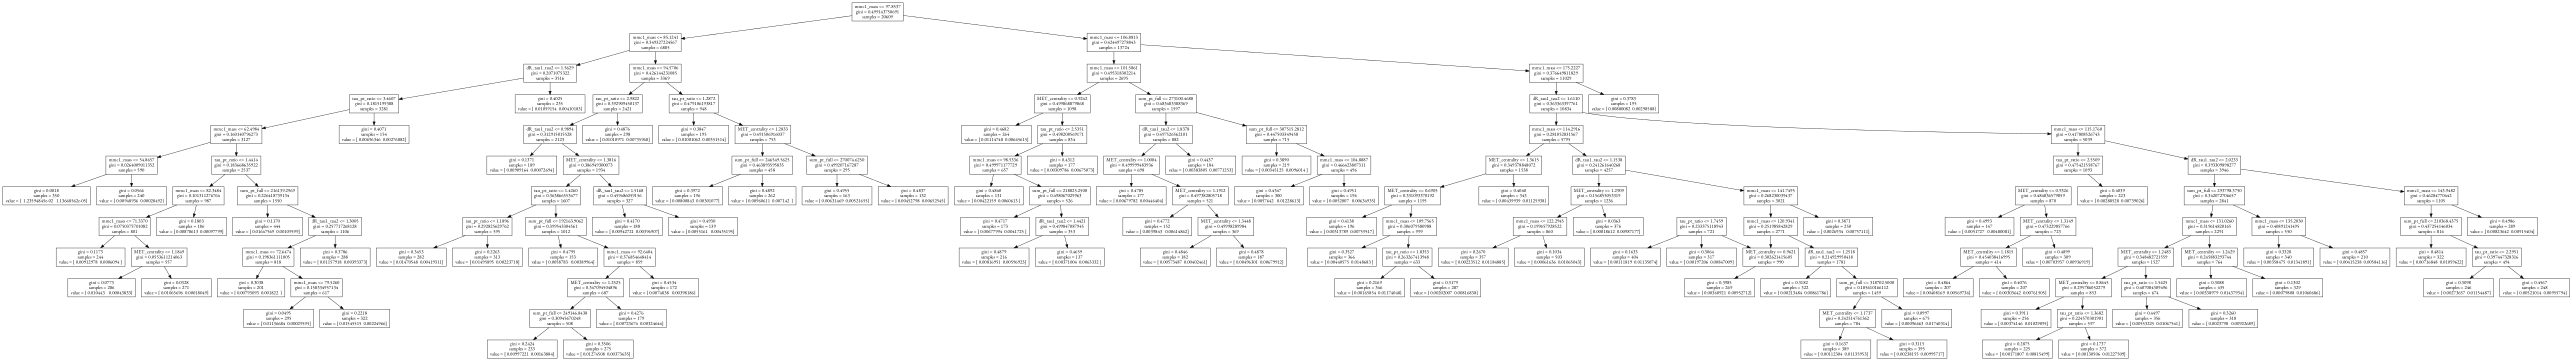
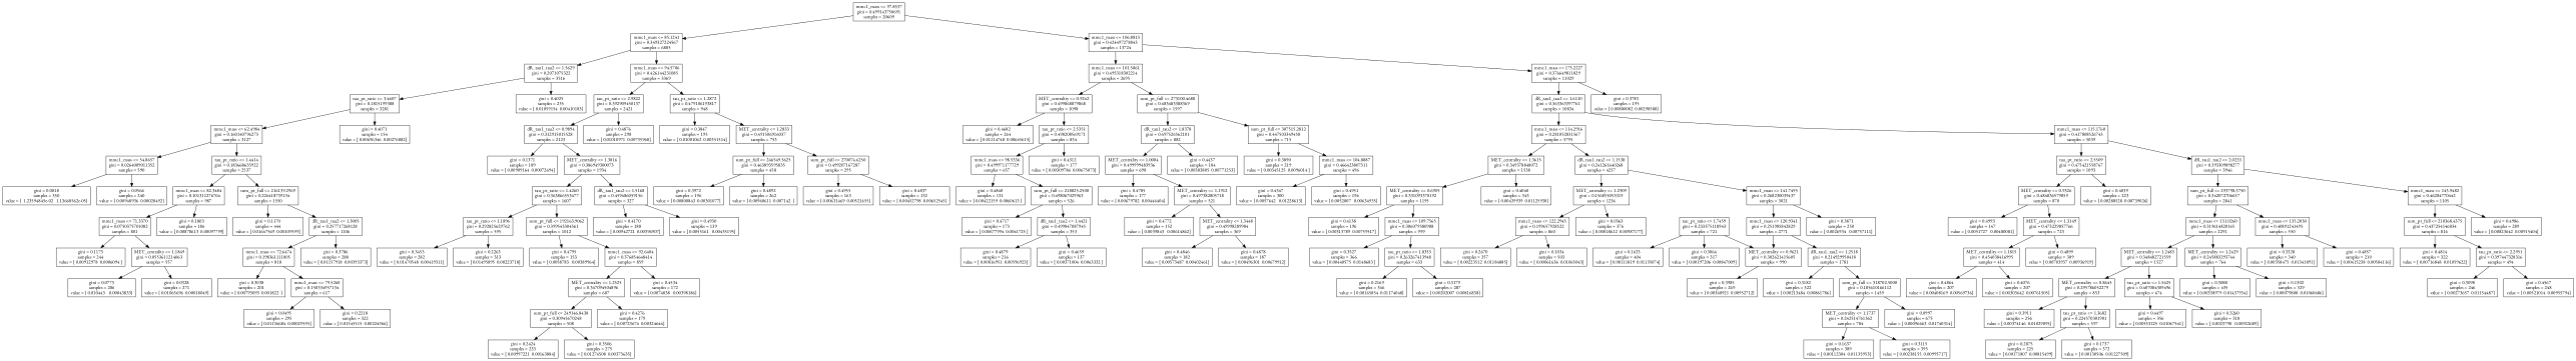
  digraph {
    fontname="EB Garamond"
    node [fontname="EB Garamond" shape=box]
    edge [fontname="EB Garamond"]
    n1 [label="mmc1_mass <= 97.8537\ngini = 0.499143750691\nsamples = 20609"]
    n2 [label="mmc1_mass <= 85.1241\ngini = 0.349327224567\nsamples = 6885"]
    n3 [label="mmc1_mass <= 106.8813\ngini = 0.424497278843\nsamples = 13724"]
    n4 [label="dR_tau1_tau2 <= 1.5629\ngini = 0.2071075322\nsamples = 3516"]
    n5 [label="mmc1_mass <= 94.5706\ngini = 0.426144231085\nsamples = 3369"]
    n6 [label="mmc1_mass <= 101.5861\ngini = 0.495318302214\nsamples = 2695"]
    n7 [label="mmc1_mass <= 175.2227\ngini = 0.376649811829\nsamples = 11029"]
    n8 [label="tau_pt_ratio <= 3.4607\ngini = 0.1815199388\nsamples = 3281"]
    n9 [label="gini = 0.4025\nsamples = 235\nvalue = [ 0.01059154  0.00410183]"]
    n10 [label="tau_pt_ratio <= 2.9822\ngini = 0.392909450137\nsamples = 2421"]
    n11 [label="tau_pt_ratio <= 1.2872\ngini = 0.479106193817\nsamples = 948"]
    n12 [label="mmc1_mass <= 62.4984\ngini = 0.160140796273\nsamples = 3127"]
    n13 [label="gini = 0.4071\nsamples = 154\nvalue = [ 0.00696346  0.00276882]"]
    n14 [label="mmc1_mass <= 54.8657\ngini = 0.0264009011352\nsamples = 590"]
    n15 [label="tau_pt_ratio <= 1.4414\ngini = 0.183668635922\nsamples = 2537"]
    n16 [label="gini = 0.0018\nsamples = 350\nvalue = [  1.23594845e-02   1.13668562e-05]"]
    n17 [label="gini = 0.0566\nsamples = 240\nvalue = [ 0.00948936  0.00028492]"]
    n18 [label="mmc1_mass <= 82.3484\ngini = 0.101311276764\nsamples = 987"]
    n19 [label="sum_pt_full <= 216139.2969\ngini = 0.226418739134\nsamples = 1550"]
    n20 [label="mmc1_mass <= 71.3370\ngini = 0.0750375701082\nsamples = 801"]
    n21 [label="gini = 0.1803\nsamples = 186\nvalue = [ 0.00878613  0.00097799]"]
    n22 [label="gini = 0.1170\nsamples = 444\nvalue = [ 0.01647569  0.00109599]"]
    n23 [label="dR_tau1_tau2 <= 1.3005\ngini = 0.257717268128\nsamples = 1106"]
    n24 [label="gini = 0.1173\nsamples = 244\nvalue = [ 0.00912978  0.0006094 ]"]
    n25 [label="MET_centrality <= 1.1849\ngini = 0.0553611214063\nsamples = 557"]
    n26 [label="gini = 0.0773\nsamples = 286\nvalue = [ 0.010443    0.00043833]"]
    n27 [label="gini = 0.0328\nsamples = 271\nvalue = [ 0.01065696  0.00018049]"]
    n28 [label="mmc1_mass <= 72.6474\ngini = 0.198361111005\nsamples = 818"]
    n29 [label="gini = 0.3786\nsamples = 288\nvalue = [ 0.01157918  0.00393373]"]
    n30 [label="gini = 0.3038\nsamples = 201\nvalue = [ 0.00793093  0.001822  ]"]
    n31 [label="mmc1_mass <= 79.5260\ngini = 0.158334957134\nsamples = 617"]
    n32 [label="gini = 0.0495\nsamples = 295\nvalue = [ 0.01136684  0.00029595]"]
    n33 [label="gini = 0.2218\nsamples = 322\nvalue = [ 0.01545515  0.00224966]"]
    n34 [label="dR_tau1_tau2 <= 0.9894\ngini = 0.312915015528\nsamples = 2123"]
    n35 [label="gini = 0.4876\nsamples = 298\nvalue = [ 0.01010971  0.00735968]"]
    n36 [label="gini = 0.3847\nsamples = 195\nvalue = [ 0.01001062  0.00351514]"]
    n37 [label="MET_centrality <= 1.2833\ngini = 0.491506916037\nsamples = 753"]
    n38 [label="gini = 0.1371\nsamples = 189\nvalue = [ 0.00909164  0.00072694]"]
    n39 [label="MET_centrality <= 1.3816\ngini = 0.386949300073\nsamples = 1934"]
    n40 [label="tau_pt_ratio <= 1.4260\ngini = 0.363866553477\nsamples = 1607"]
    n41 [label="dR_tau1_tau2 <= 1.5168\ngini = 0.459486059156\nsamples = 327"]
    n42 [label="tau_pt_ratio <= 1.1896\ngini = 0.292825629762\nsamples = 595"]
    n43 [label="sum_pt_full <= 192163.9062\ngini = 0.399543304561\nsamples = 1012"]
    n44 [label="gini = 0.4170\nsamples = 188\nvalue = [ 0.00942721  0.00396907]"]
    n45 [label="gini = 0.4930\nsamples = 139\nvalue = [ 0.0055161   0.00435195]"]
    n46 [label="gini = 0.3453\nsamples = 282\nvalue = [ 0.01470548  0.00419311]"]
    n47 [label="gini = 0.2263\nsamples = 313\nvalue = [ 0.01495895  0.00223718]"]
    n48 [label="gini = 0.4795\nsamples = 153\nvalue = [ 0.0058783   0.00389964]"]
    n49 [label="mmc1_mass <= 92.6404\ngini = 0.376854648414\nsamples = 859"]
    n50 [label="MET_centrality <= 1.2525\ngini = 0.347094504896\nsamples = 687"]
    n51 [label="gini = 0.4534\nsamples = 172\nvalue = [ 0.0074838   0.00398186]"]
    n52 [label="sum_pt_full <= 249146.8438\ngini = 0.30945670248\nsamples = 508"]
    n53 [label="gini = 0.4276\nsamples = 179\nvalue = [ 0.00723674  0.00324644]"]
    n54 [label="gini = 0.2424\nsamples = 233\nvalue = [ 0.00997221  0.00163884]"]
    n55 [label="gini = 0.3506\nsamples = 275\nvalue = [ 0.01274508  0.00373635]"]
    n56 [label="sum_pt_full <= 246549.5625\ngini = 0.463893595835\nsamples = 458"]
    n57 [label="sum_pt_full <= 270074.6250\ngini = 0.499207167287\nsamples = 295"]
    n58 [label="gini = 0.3972\nsamples = 196\nvalue = [ 0.00800843  0.00301077]"]
    n59 [label="gini = 0.4892\nsamples = 262\nvalue = [ 0.00960611  0.007142  ]"]
    n60 [label="gini = 0.4955\nsamples = 163\nvalue = [ 0.00631469  0.00521655]"]
    n61 [label="gini = 0.4837\nsamples = 132\nvalue = [ 0.00452798  0.00652545]"]
    n62 [label="MET_centrality <= 0.9242\ngini = 0.499868879868\nsamples = 1098"]
    n63 [label="sum_pt_full <= 273100.4688\ngini = 0.483483388369\nsamples = 1597"]
    n64 [label="dR_tau1_tau2 <= 1.6110\ngini = 0.363363397761\nsamples = 10834"]
    n65 [label="gini = 0.3783\nsamples = 195\nvalue = [ 0.00880082  0.00298588]"]
    n66 [label="gini = 0.4682\nsamples = 264\nvalue = [ 0.01114748  0.00665615]"]
    n67 [label="tau_pt_ratio <= 2.5351\ngini = 0.498208569171\nsamples = 834"]
    n68 [label="dR_tau1_tau2 <= 1.8378\ngini = 0.497526562101\nsamples = 882"]
    n69 [label="sum_pt_full <= 307515.2812\ngini = 0.447503349458\nsamples = 715"]
    n70 [label="mmc1_mass <= 98.5336\ngini = 0.499971177729\nsamples = 657"]
    n71 [label="gini = 0.4312\nsamples = 177\nvalue = [ 0.00309786  0.00675073]"]
    n72 [label="gini = 0.4840\nsamples = 131\nvalue = [ 0.00422159  0.0060613 ]"]
    n73 [label="sum_pt_full <= 218825.2500\ngini = 0.498067029963\nsamples = 526"]
    n74 [label="gini = 0.4717\nsamples = 173\nvalue = [ 0.00677994  0.0041725 ]"]
    n75 [label="dR_tau1_tau2 <= 1.4421\ngini = 0.499847087945\nsamples = 353"]
    n76 [label="gini = 0.4879\nsamples = 216\nvalue = [ 0.00816951  0.00596923]"]
    n77 [label="gini = 0.4659\nsamples = 137\nvalue = [ 0.00371004  0.0063332 ]"]
    n78 [label="MET_centrality <= 1.0004\ngini = 0.499999483936\nsamples = 698"]
    n79 [label="gini = 0.4437\nsamples = 184\nvalue = [ 0.00383805  0.00771253]"]
    n80 [label="gini = 0.3890\nsamples = 219\nvalue = [ 0.00345125  0.0096014 ]"]
    n81 [label="mmc1_mass <= 104.8887\ngini = 0.466423807311\nsamples = 496"]
    n82 [label="gini = 0.4785\nsamples = 177\nvalue = [ 0.00679782  0.00446404]"]
    n83 [label="MET_centrality <= 1.1912\ngini = 0.497382805718\nsamples = 521"]
    n84 [label="gini = 0.4772\nsamples = 152\nvalue = [ 0.0039843   0.00614862]"]
    n85 [label="MET_centrality <= 1.3448\ngini = 0.49998289984\nsamples = 369"]
    n86 [label="gini = 0.4846\nsamples = 182\nvalue = [ 0.00573487  0.00402461]"]
    n87 [label="gini = 0.4878\nsamples = 187\nvalue = [ 0.00496301  0.00679912]"]
    n88 [label="gini = 0.4347\nsamples = 300\nvalue = [ 0.0057642   0.01228613]"]
    n89 [label="gini = 0.4951\nsamples = 196\nvalue = [ 0.0052007   0.00634935]"]
    n90 [label="mmc1_mass <= 114.2916\ngini = 0.281052831567\nsamples = 5795"]
    n91 [label="mmc1_mass <= 115.1760\ngini = 0.417808526743\nsamples = 5039"]
    n92 [label="MET_centrality <= 1.3615\ngini = 0.349378848072\nsamples = 1538"]
    n93 [label="dR_tau1_tau2 <= 1.1538\ngini = 0.241261640268\nsamples = 4257"]
    n94 [label="tau_pt_ratio <= 2.5509\ngini = 0.475421558767\nsamples = 1093"]
    n95 [label="dR_tau1_tau2 <= 2.0233\ngini = 0.393309898277\nsamples = 3946"]
    n96 [label="MET_centrality <= 0.6905\ngini = 0.331093370192\nsamples = 1195"]
    n97 [label="gini = 0.4040\nsamples = 343\nvalue = [ 0.00439939  0.01125938]"]
    n98 [label="MET_centrality <= 1.2909\ngini = 0.156855053319\nsamples = 1236"]
    n99 [label="mmc1_mass <= 141.7495\ngini = 0.268230039437\nsamples = 3021"]
    n100 [label="gini = 0.4138\nsamples = 196\nvalue = [ 0.00313789  0.00759517]"]
    n101 [label="mmc1_mass <= 109.7565\ngini = 0.306079580988\nsamples = 999"]
    n102 [label="gini = 0.3527\nsamples = 366\nvalue = [ 0.00440575  0.0148683 ]"]
    n103 [label="tau_pt_ratio <= 1.8353\ngini = 0.263267413948\nsamples = 633"]
    n104 [label="gini = 0.2169\nsamples = 346\nvalue = [ 0.00165854  0.01174048]"]
    n105 [label="gini = 0.3179\nsamples = 287\nvalue = [ 0.00202007  0.00816838]"]
    n106 [label="mmc1_mass <= 122.2945\ngini = 0.199657928522\nsamples = 860"]
    n107 [label="gini = 0.0363\nsamples = 376\nvalue = [ 0.00018612  0.00987177]"]
    n108 [label="mmc1_mass <= 120.9341\ngini = 0.251985842829\nsamples = 2771"]
    n109 [label="gini = 0.3871\nsamples = 250\nvalue = [ 0.0026934   0.00757111]"]
    n110 [label="gini = 0.2670\nsamples = 357\nvalue = [ 0.00223512  0.01184885]"]
    n111 [label="gini = 0.1034\nsamples = 503\nvalue = [ 0.00061636  0.01065043]"]
    n112 [label="MET_centrality <= 0.9621\ngini = 0.302621415605\nsamples = 990"]
    n113 [label="dR_tau1_tau2 <= 1.2518\ngini = 0.214929950418\nsamples = 1781"]
    n114 [label="gini = 0.3985\nsamples = 269\nvalue = [ 0.00360921  0.00952712]"]
    n115 [label="gini = 0.3182\nsamples = 322\nvalue = [ 0.00213484  0.00861786]"]
    n116 [label="sum_pt_full <= 318702.5000\ngini = 0.185610166112\nsamples = 1459"]
    n117 [label="tau_pt_ratio <= 1.7459\ngini = 0.233375118943\nsamples = 721"]
    n118 [label="gini = 0.1633\nsamples = 404\nvalue = [ 0.00111819  0.01135074]"]
    n119 [label="gini = 0.3064\nsamples = 317\nvalue = [ 0.00197206  0.00847009]"]
    n120 [label="MET_centrality <= 1.1737\ngini = 0.242514761362\nsamples = 784"]
    n121 [label="gini = 0.0997\nsamples = 675\nvalue = [ 0.00096663  0.01740314]"]
    n122 [label="gini = 0.1637\nsamples = 389\nvalue = [ 0.00112304  0.01135953]"]
    n123 [label="gini = 0.3115\nsamples = 395\nvalue = [ 0.00238155  0.00995717]"]
    n124 [label="MET_centrality <= 0.9326\ngini = 0.484836579859\nsamples = 870"]
    n125 [label="gini = 0.4039\nsamples = 223\nvalue = [ 0.00288528  0.00739026]"]
    n126 [label="sum_pt_full <= 293798.3750\ngini = 0.342072706657\nsamples = 2841"]
    n127 [label="mmc1_mass <= 143.9482\ngini = 0.46284770442\nsamples = 1105"]
    n128 [label="gini = 0.4993\nsamples = 147\nvalue = [ 0.0051727   0.00480081]"]
    n129 [label="MET_centrality <= 1.3149\ngini = 0.473229857766\nsamples = 723"]
    n130 [label="MET_centrality <= 1.1815\ngini = 0.454038416995\nsamples = 414"]
    n131 [label="gini = 0.4899\nsamples = 309\nvalue = [ 0.00703937  0.00936919]"]
    n132 [label="gini = 0.4864\nsamples = 207\nvalue = [ 0.00408169  0.00569736]"]
    n133 [label="gini = 0.4076\nsamples = 207\nvalue = [ 0.00303642  0.00761505]"]
    n134 [label="mmc1_mass <= 131.0260\ngini = 0.319614820165\nsamples = 2291"]
    n135 [label="mmc1_mass <= 135.2030\ngini = 0.40891241495\nsamples = 550"]
    n136 [label="sum_pt_full <= 210368.4375\ngini = 0.437254146034\nsamples = 816"]
    n137 [label="gini = 0.4986\nsamples = 289\nvalue = [ 0.00823642  0.00915404]"]
    n138 [label="MET_centrality <= 1.2483\ngini = 0.348482721559\nsamples = 1527"]
    n139 [label="MET_centrality <= 1.2429\ngini = 0.245883293744\nsamples = 764"]
    n140 [label="gini = 0.3328\nsamples = 340\nvalue = [ 0.00358475  0.01341891]"]
    n141 [label="gini = 0.4857\nsamples = 210\nvalue = [ 0.00415238  0.00584116]"]
    n142 [label="MET_centrality <= 0.8645\ngini = 0.295786052279\nsamples = 853"]
    n143 [label="tau_pt_ratio <= 1.5625\ngini = 0.407084309496\nsamples = 674"]
    n144 [label="gini = 0.3088\nsamples = 435\nvalue = [ 0.00338979  0.01437934]"]
    n145 [label="gini = 0.1302\nsamples = 329\nvalue = [ 0.00079808  0.01060686]"]
    n146 [label="gini = 0.3911\nsamples = 256\nvalue = [ 0.00374146  0.01029095]"]
    n147 [label="tau_pt_ratio <= 1.3682\ngini = 0.224570301901\nsamples = 597"]
    n148 [label="gini = 0.4497\nsamples = 356\nvalue = [ 0.00553225  0.01067541]"]
    n149 [label="gini = 0.3260\nsamples = 318\nvalue = [ 0.0023798   0.00922689]"]
    n150 [label="gini = 0.2875\nsamples = 225\nvalue = [ 0.00171807  0.00815499]"]
    n151 [label="gini = 0.1737\nsamples = 372\nvalue = [ 0.00130506  0.01227509]"]
    n152 [label="gini = 0.4814\nsamples = 322\nvalue = [ 0.00716848  0.01059622]"]
    n153 [label="tau_pt_ratio <= 2.2951\ngini = 0.397447328316\nsamples = 494"]
    n154 [label="gini = 0.3098\nsamples = 246\nvalue = [ 0.00273657  0.01154487]"]
    n155 [label="gini = 0.4567\nsamples = 248\nvalue = [ 0.00521014  0.00955794]"]
    n1 -> n2
    n1 -> n3
    n2 -> n4
    n2 -> n5
    n3 -> n6
    n3 -> n7
    n4 -> n8
    n4 -> n9
    n5 -> n10
    n5 -> n11
    n6 -> n62
    n6 -> n63
    n7 -> n64
    n7 -> n65
    n8 -> n12
    n8 -> n13
    n10 -> n34
    n10 -> n35
    n11 -> n36
    n11 -> n37
    n12 -> n14
    n12 -> n15
    n14 -> n16
    n14 -> n17
    n15 -> n18
    n15 -> n19
    n18 -> n20
    n18 -> n21
    n19 -> n22
    n19 -> n23
    n20 -> n24
    n20 -> n25
    n23 -> n28
    n23 -> n29
    n25 -> n26
    n25 -> n27
    n28 -> n30
    n28 -> n31
    n31 -> n32
    n31 -> n33
    n34 -> n38
    n34 -> n39
    n37 -> n56
    n37 -> n57
    n39 -> n40
    n39 -> n41
    n40 -> n42
    n40 -> n43
    n41 -> n44
    n41 -> n45
    n42 -> n46
    n42 -> n47
    n43 -> n48
    n43 -> n49
    n49 -> n50
    n49 -> n51
    n50 -> n52
    n50 -> n53
    n52 -> n54
    n52 -> n55
    n56 -> n58
    n56 -> n59
    n57 -> n60
    n57 -> n61
    n62 -> n66
    n62 -> n67
    n63 -> n68
    n63 -> n69
    n64 -> n90
    n64 -> n91
    n67 -> n70
    n67 -> n71
    n68 -> n78
    n68 -> n79
    n69 -> n80
    n69 -> n81
    n70 -> n72
    n70 -> n73
    n73 -> n74
    n73 -> n75
    n75 -> n76
    n75 -> n77
    n78 -> n82
    n78 -> n83
    n81 -> n88
    n81 -> n89
    n83 -> n84
    n83 -> n85
    n85 -> n86
    n85 -> n87
    n90 -> n92
    n90 -> n93
    n91 -> n94
    n91 -> n95
    n92 -> n96
    n92 -> n97
    n93 -> n98
    n93 -> n99
+   n94 -> n124
    n94 -> n125
    n95 -> n126
    n95 -> n127
    n96 -> n100
    n96 -> n101
    n98 -> n106
    n98 -> n107
    n99 -> n108
    n99 -> n109
    n101 -> n102
    n101 -> n103
    n103 -> n104
    n103 -> n105
    n106 -> n110
    n106 -> n111
    n108 -> n112
    n108 -> n113
    n112 -> n114
    n113 -> n115
    n113 -> n116
    n116 -> n120
    n116 -> n121
    n117 -> n112
    n117 -> n118
    n117 -> n119
    n120 -> n122
    n120 -> n123
    n124 -> n128
    n124 -> n129
    n126 -> n134
    n126 -> n135
    n127 -> n136
    n127 -> n137
    n129 -> n130
    n129 -> n131
    n130 -> n132
    n130 -> n133
    n134 -> n138
    n134 -> n139
    n135 -> n140
    n135 -> n141
    n136 -> n152
    n136 -> n153
    n138 -> n142
    n138 -> n143
    n139 -> n144
    n139 -> n145
    n142 -> n146
    n142 -> n147
    n143 -> n148
    n143 -> n149
    n147 -> n150
    n147 -> n151
    n153 -> n154
    n153 -> n155
  }
